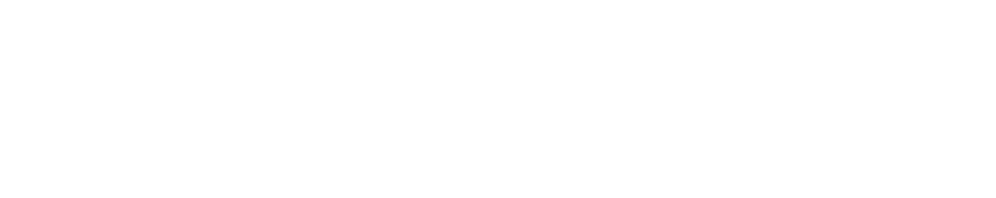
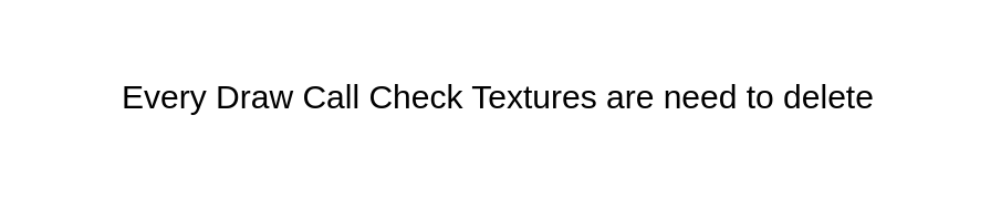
  <mxCell id="0" />
  <mxCell id="1" parent="0" />
+ <mxCell id="2" value="Every Draw Call Check Textures are need to delete" style="text;html=1;strokeColor=none;fillColor=none;align=center;verticalAlign=middle;whiteSpace=wrap;rounded=0;" vertex="1" parent="1"><mxGeometry x="20" y="20" width="320" height="30" as="geometry" /></mxCell>
